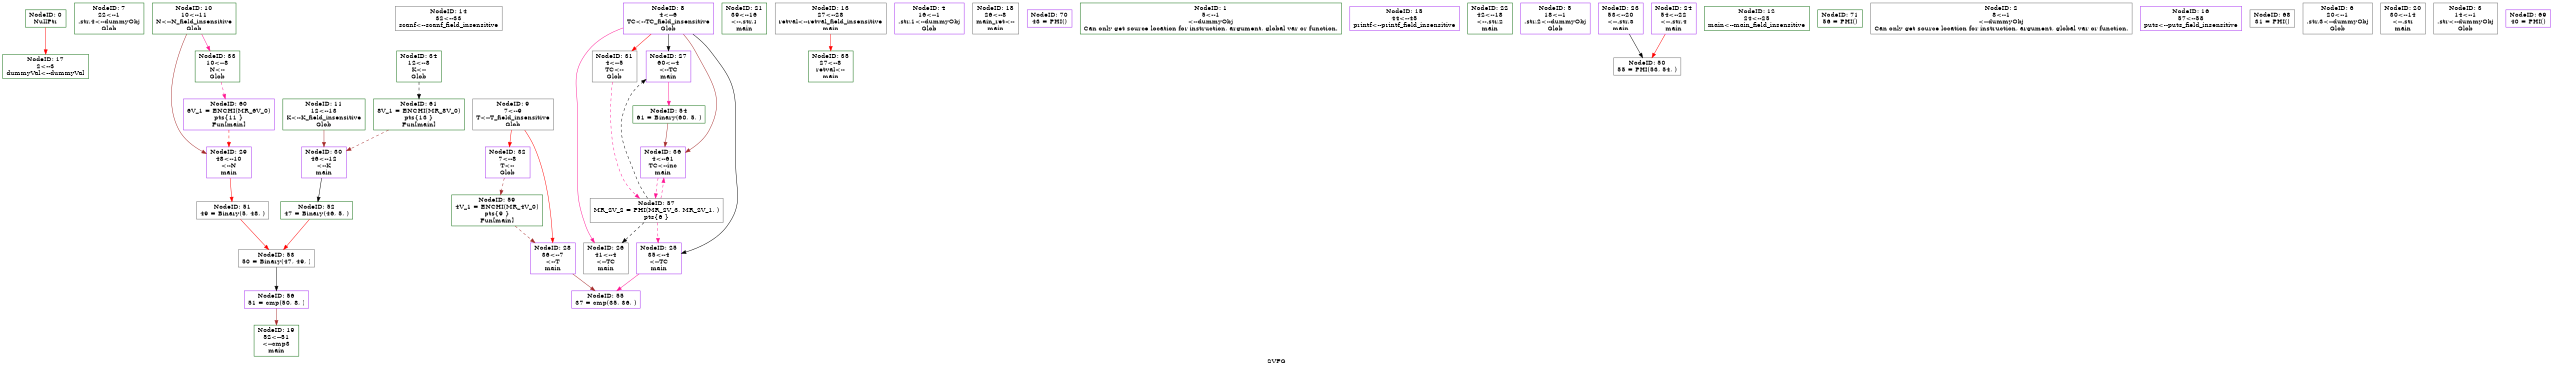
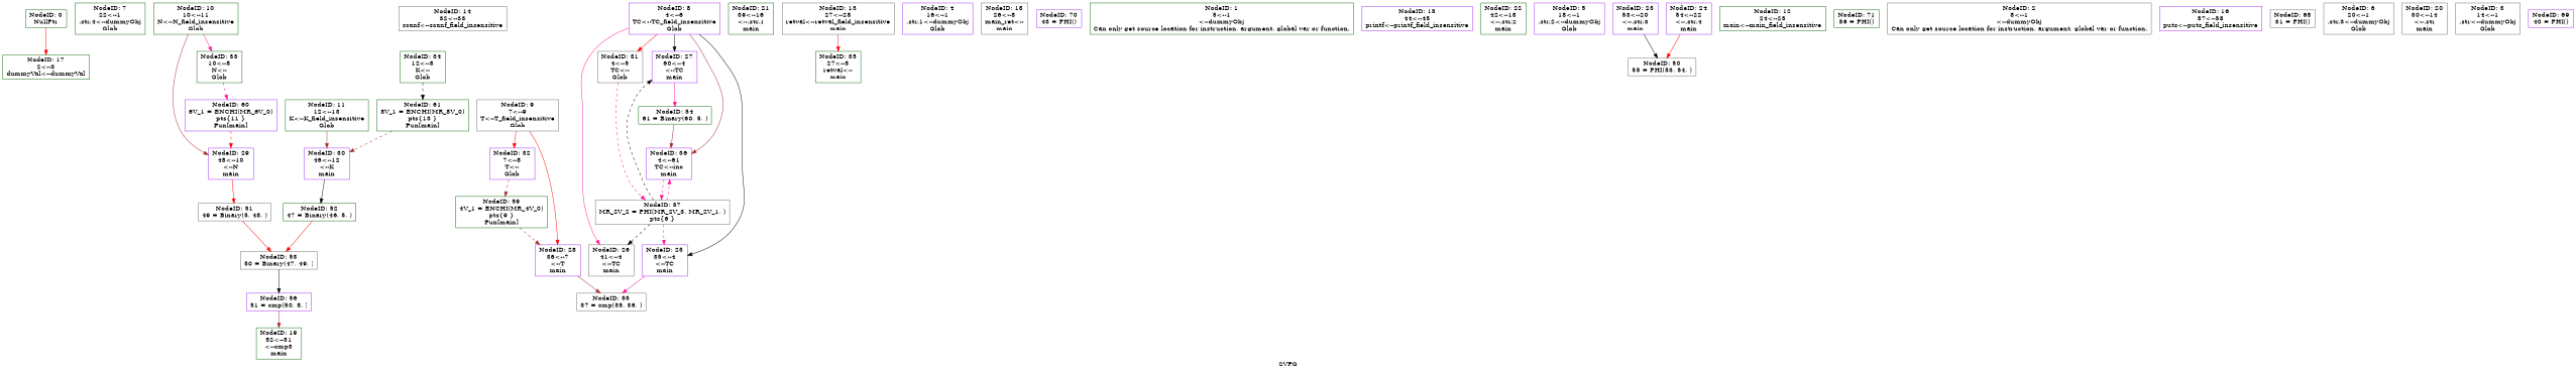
  digraph {
    label=SVFG
    node [color=darkgreen shape=record]
    edge [color=red style=solid]
    n1 [label="{NodeID: 0\nNullPtr}"]
    n2 [label="{NodeID: 17\n2\<--3\ndummyVal\<--dummyVal\n}"]
    n3 [label="{NodeID: 7\n22\<--1\n.str.4\<--dummyObj\nGlob }"]
    n4 [label="{NodeID: 52\n47 = Binary(46, 5, )\n}"]
    n5 [color=gray40 label="{NodeID: 53\n50 = Binary(47, 49, )\n}"]
    n6 [color=purple label="{NodeID: 56\n51 = cmp(50, 8, )\n}"]
    n7 [label="{NodeID: 19\n52\<--51\n\<--cmp3\nmain\n}"]
    n8 [color=gray40 label="{NodeID: 14\n32\<--33\nscanf\<--scanf_field_insensitive\n}"]
    n9 [label="{NodeID: 59\n4V_1 = ENCHI(MR_4V_0)\npts\{9 \}\nFun[main]}" style=double]
    n10 [color=purple label="{NodeID: 28\n36\<--7\n\<--T\nmain\n}"]
-   n11 [color=purple label="{NodeID: 55\n37 = cmp(35, 36, )\n}"]
+   n11 [color=gray40 label="{NodeID: 55\n37 = cmp(35, 36, )\n}"]
    n12 [label="{NodeID: 21\n39\<--16\n\<--.str.1\nmain\n}"]
    n13 [label="{NodeID: 35\n27\<--8\nretval\<--\nmain\n}"]
    n14 [color=purple label="{NodeID: 4\n16\<--1\n.str.1\<--dummyObj\nGlob }"]
    n15 [label="{NodeID: 11\n12\<--13\nK\<--K_field_insensitive\nGlob }"]
    n16 [color=purple label="{NodeID: 30\n46\<--12\n\<--K\nmain\n}"]
    n17 [label="{NodeID: 34\n12\<--8\nK\<--\nGlob }"]
    n18 [label="{NodeID: 61\n8V_1 = ENCHI(MR_8V_0)\npts\{13 \}\nFun[main]}" style=double]
    n19 [color=gray40 label="{NodeID: 18\n26\<--8\nmain_ret\<--\nmain\n}"]
    n20 [color=purple label="{NodeID: 25\n35\<--4\n\<--TC\nmain\n}"]
    n21 [color=purple label="{NodeID: 70\n43 = PHI()\n}"]
    n22 [color=purple label="{NodeID: 32\n7\<--8\nT\<--\nGlob }"]
    n23 [label="{NodeID: 1\n5\<--1\n\<--dummyObj\nCan only get source location for instruction, argument, global var or function.}"]
    n24 [color=purple label="{NodeID: 8\n4\<--6\nTC\<--TC_field_insensitive\nGlob }"]
    n25 [color=gray40 label="{NodeID: 26\n41\<--4\n\<--TC\nmain\n}"]
    n26 [color=purple label="{NodeID: 27\n60\<--4\n\<--TC\nmain\n}"]
    n27 [color=gray40 label="{NodeID: 31\n4\<--5\nTC\<--\nGlob }"]
    n28 [color=purple label="{NodeID: 36\n4\<--61\nTC\<--inc\nmain\n}"]
    n29 [label="{NodeID: 54\n61 = Binary(60, 5, )\n}"]
    n30 [color=gray40 label="{NodeID: 57\nMR_2V_2 = PHI(MR_2V_3, MR_2V_1, )\npts\{6 \}\n}"]
    n31 [color=purple label="{NodeID: 15\n44\<--45\nprintf\<--printf_field_insensitive\n}"]
    n32 [color=purple label="{NodeID: 60\n6V_1 = ENCHI(MR_6V_0)\npts\{11 \}\nFun[main]}" style=double]
    n33 [color=purple label="{NodeID: 29\n48\<--10\n\<--N\nmain\n}"]
    n34 [color=gray40 label="{NodeID: 51\n49 = Binary(5, 48, )\n}"]
    n35 [label="{NodeID: 22\n42\<--18\n\<--.str.2\nmain\n}"]
    n36 [color=purple label="{NodeID: 5\n18\<--1\n.str.2\<--dummyObj\nGlob }"]
    n37 [color=gray40 label="{NodeID: 50\n55 = PHI(53, 54, )\n}"]
    n38 [label="{NodeID: 12\n24\<--25\nmain\<--main_field_insensitive\n}"]
    n39 [label="{NodeID: 71\n56 = PHI()\n}"]
    n40 [label="{NodeID: 33\n10\<--8\nN\<--\nGlob }"]
    n41 [color=gray40 label="{NodeID: 2\n8\<--1\n\<--dummyObj\nCan only get source location for instruction, argument, global var or function.}"]
    n42 [color=gray40 label="{NodeID: 9\n7\<--9\nT\<--T_field_insensitive\nGlob }"]
    n43 [color=purple label="{NodeID: 16\n57\<--58\nputs\<--puts_field_insensitive\n}"]
    n44 [color=purple label="{NodeID: 23\n53\<--20\n\<--.str.3\nmain\n}"]
    n45 [color=gray40 label="{NodeID: 68\n31 = PHI()\n}"]
    n46 [color=gray40 label="{NodeID: 6\n20\<--1\n.str.3\<--dummyObj\nGlob }"]
    n47 [color=gray40 label="{NodeID: 13\n27\<--28\nretval\<--retval_field_insensitive\nmain\n}"]
    n48 [color=gray40 label="{NodeID: 20\n30\<--14\n\<--.str\nmain\n}"]
    n49 [color=gray40 label="{NodeID: 3\n14\<--1\n.str\<--dummyObj\nGlob }"]
    n50 [label="{NodeID: 10\n10\<--11\nN\<--N_field_insensitive\nGlob }"]
    n51 [color=purple label="{NodeID: 24\n54\<--22\n\<--.str.4\nmain\n}"]
    n52 [color=purple label="{NodeID: 69\n40 = PHI()\n}"]
    n1 -> n2
    n4 -> n5
    n5 -> n6 [color=black]
    n6 -> n7 [color=brown]
    n9 -> n10 [color=brown style=dashed]
    n10 -> n11 [color=brown]
    n15 -> n16 [color=brown]
    n16 -> n4 [color=black]
    n17 -> n18 [color=black style=dashed]
    n18 -> n16 [color=brown style=dashed]
    n20 -> n11 [color=deeppink]
    n22 -> n9 [color=brown style=dashed]
    n24 -> n20 [color=black]
    n24 -> n25 [color=deeppink]
    n24 -> n26 [color=black]
    n24 -> n27
    n24 -> n28 [color=brown]
    n26 -> n29 [color=deeppink]
    n27 -> n30 [color=deeppink style=dashed]
    n28 -> n30 [color=deeppink style=dashed]
    n29 -> n28 [color=brown]
    n30 -> n20 [color=deeppink style=dashed]
    n30 -> n25 [color=black style=dashed]
    n30 -> n26 [color=black style=dashed]
    n30 -> n28 [color=deeppink style=dashed]
    n32 -> n33 [style=dashed]
    n33 -> n34
    n34 -> n5
    n40 -> n32 [color=deeppink style=dashed]
    n42 -> n10
    n42 -> n22
    n44 -> n37 [color=black]
    n47 -> n13
    n50 -> n33 [color=brown]
    n50 -> n40 [color=deeppink]
    n51 -> n37
  }
